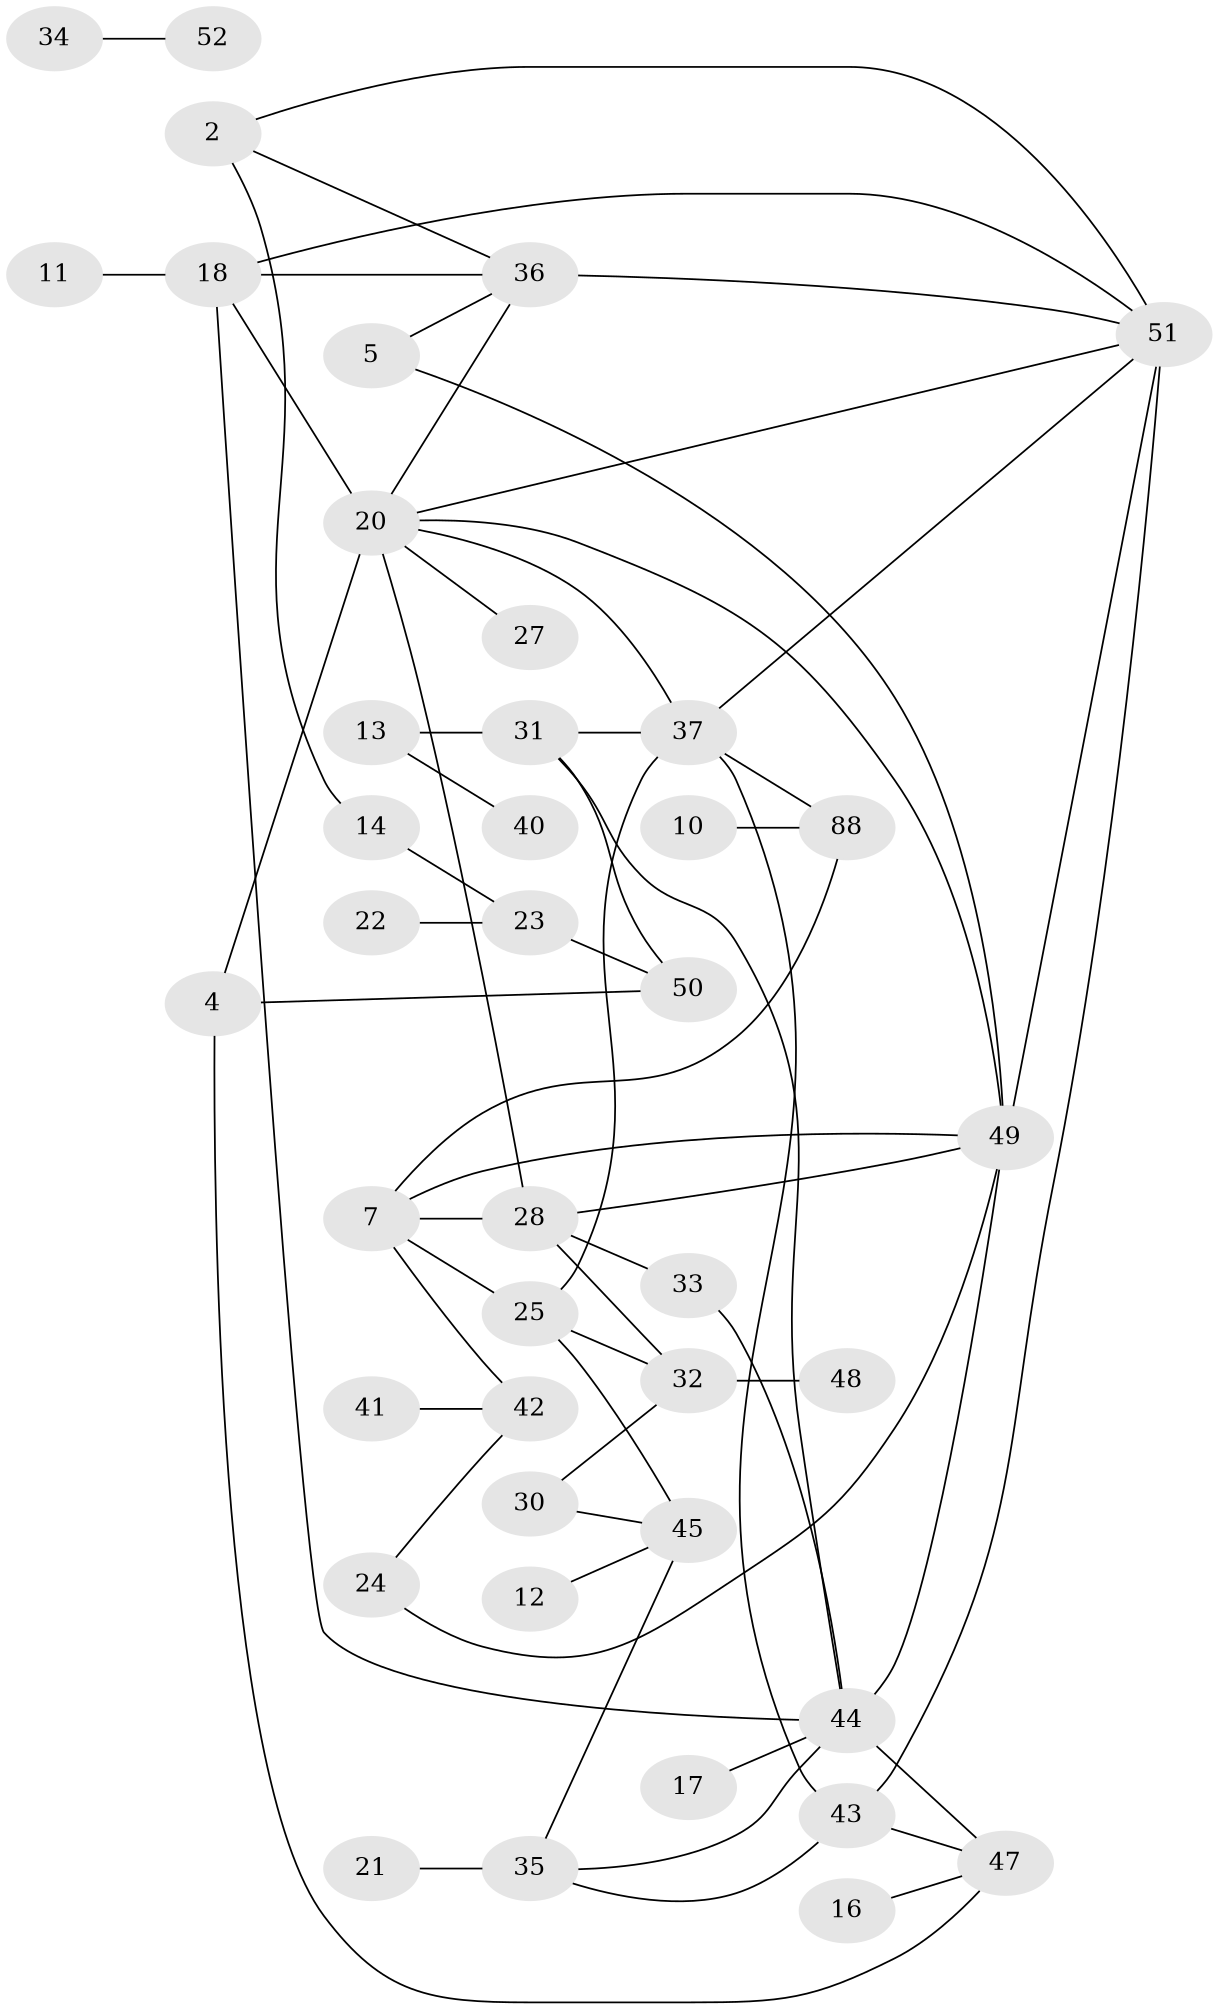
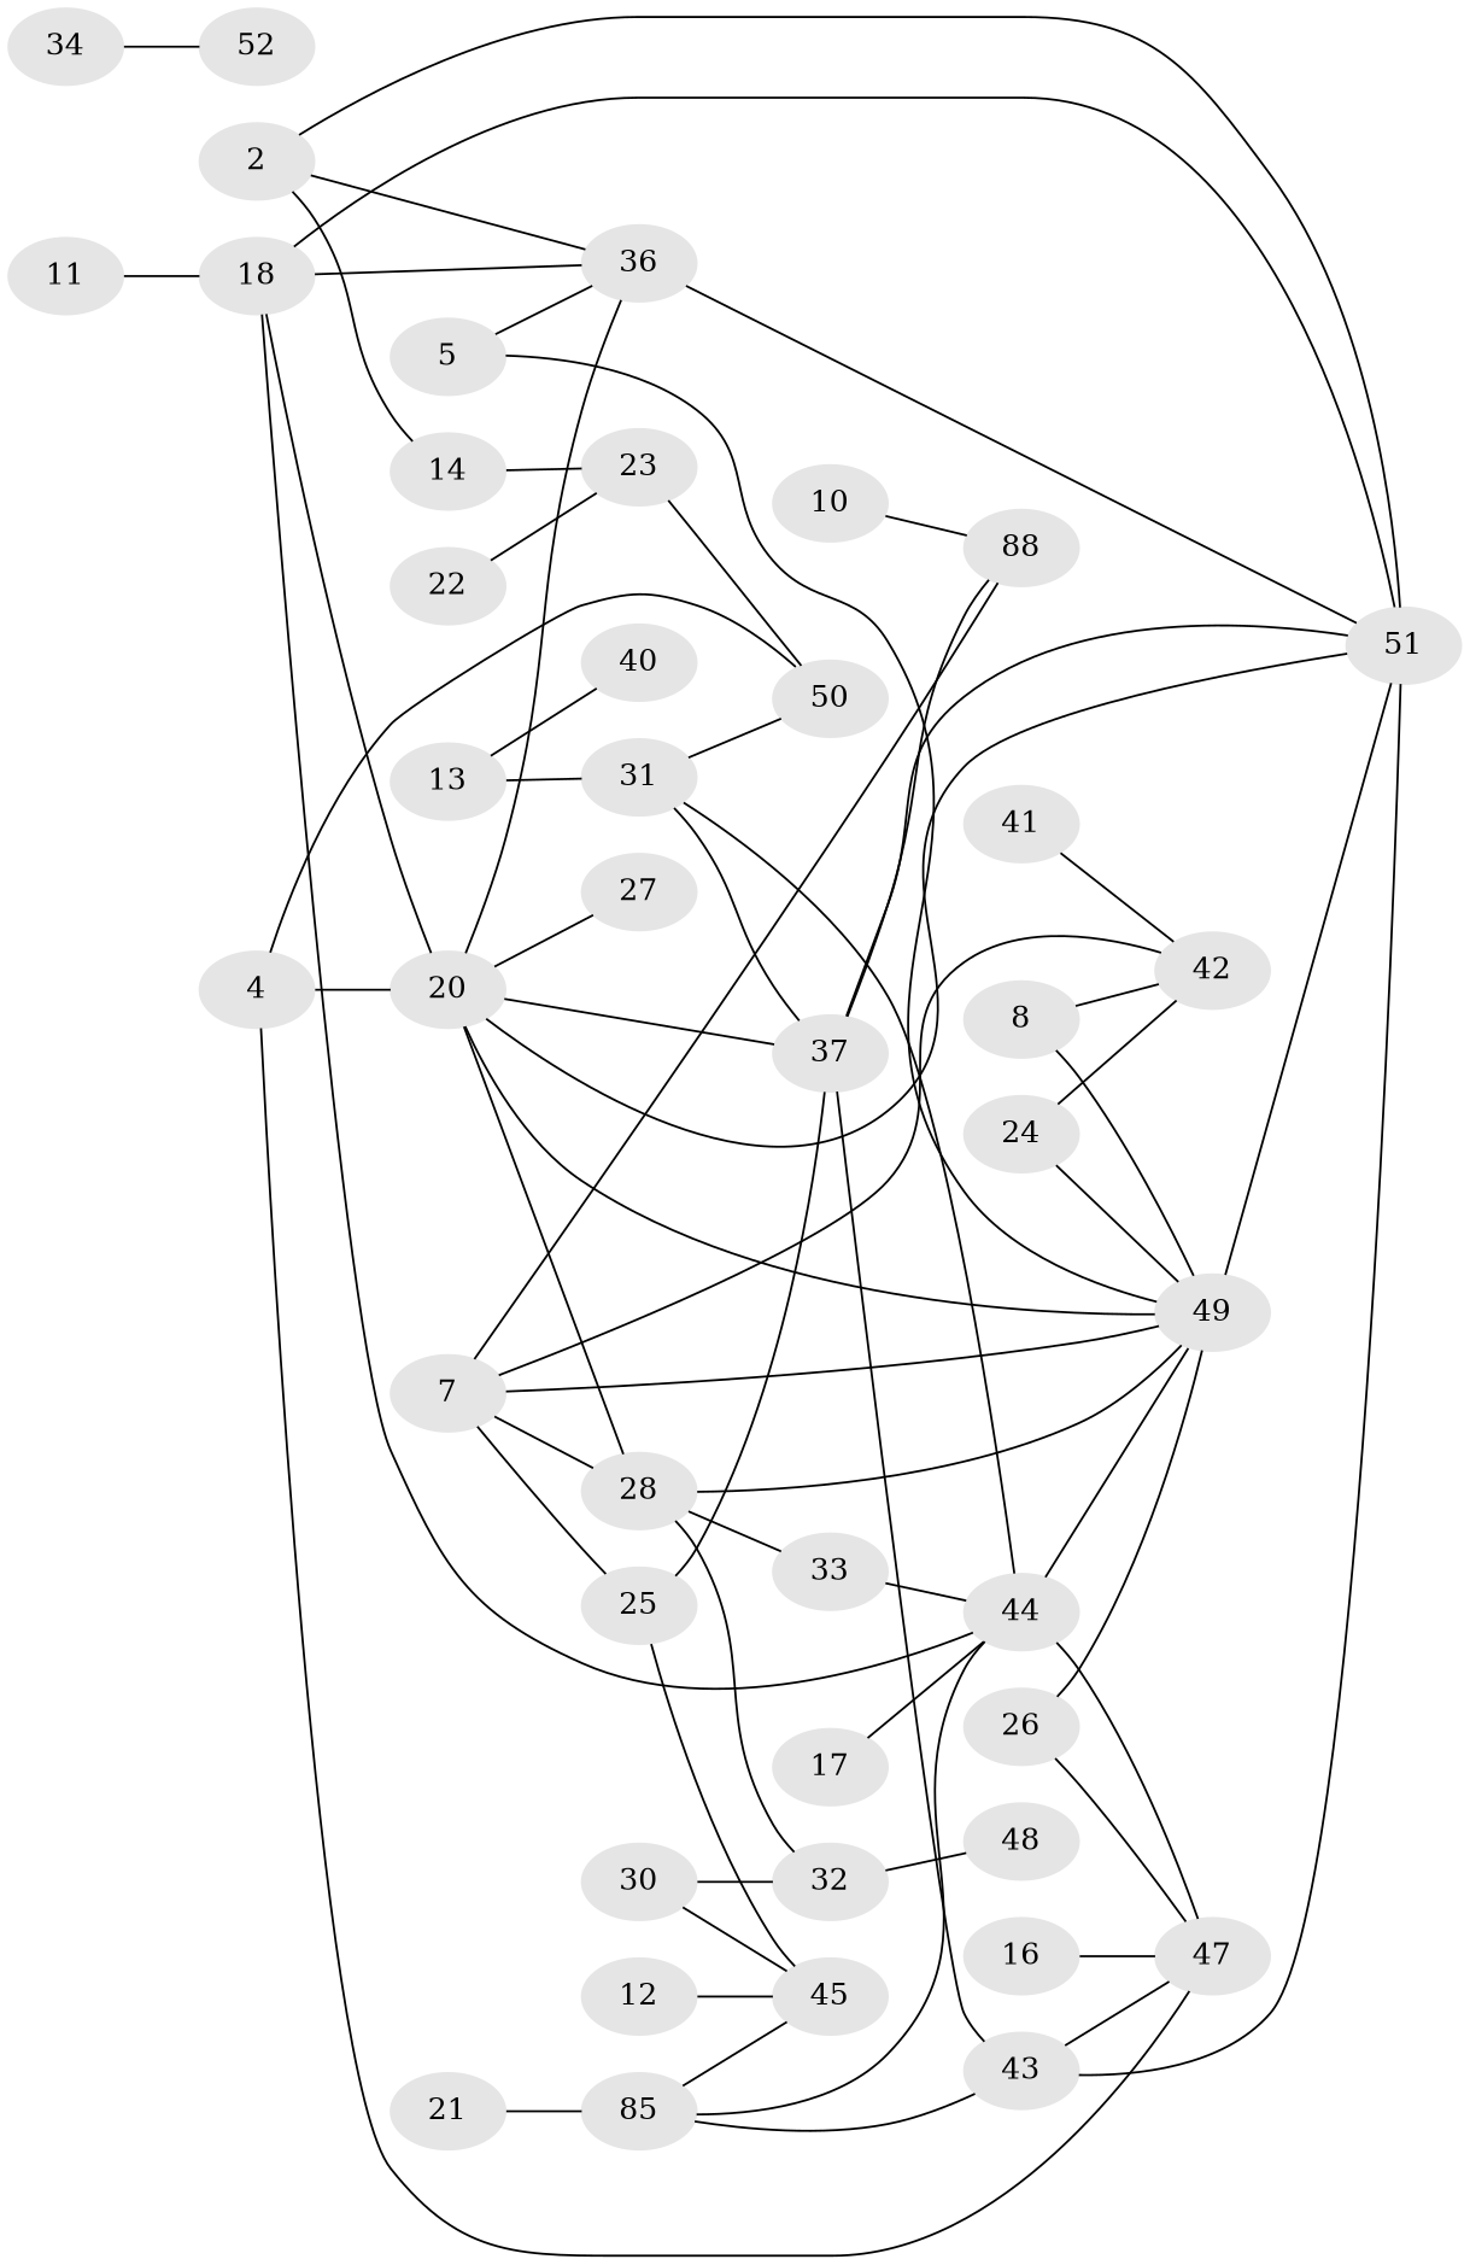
  graph {
    rankdir=LR
    node [color=gray90 style=filled]
    edge [weight=1.0]
    2
    14
    36
    51
    23
    4
    20
    47
    50
    49
    28
    27
    37
    5
    7
    25
    n17 [label=88]
    42
    45
    32
    33
+   8
    10
    11
    18
    44
    12
    13
    31
    40
    16
    17
    43
    21
-   35
+   35 [label=85]
    22
    24
    48
+   26
    30
    34
    52
    41
    2 -- 14
    2 -- 36
    2 -- 51
    14 -- 23
    36 -- 51
    23 -- 50
    4 -- 20
    4 -- 47
    4 -- 50
    20 -- 36
    20 -- 51
    20 -- 49
    20 -- 28
    20 -- 27
    20 -- 37
    49 -- 51
    28 -- 49
    28 -- 32 [weight=2.0]
    28 -- 33 [weight=2.0]
    37 -- 51
    37 -- n17
    37 -- 43
    5 -- 36
    5 -- 49
    7 -- 49
    7 -- 28
    7 -- 25
    7 -- n17
    7 -- 42
    25 -- 37
    25 -- 45
-   25 -- 32
    32 -- 48
    33 -- 44
+   8 -- 49
+   8 -- 42
    10 -- n17
    11 -- 18
    18 -- 36 [weight=2.0]
    18 -- 51
    18 -- 20
    18 -- 44
    44 -- 47
    44 -- 49
    12 -- 45
    13 -- 31
    13 -- 40
    31 -- 50
    31 -- 37
    31 -- 44
    16 -- 47
    17 -- 44
    43 -- 51
    43 -- 47
    21 -- 35
    35 -- 45
    35 -- 44
    35 -- 43
    22 -- 23
    24 -- 49
    24 -- 42
+   26 -- 47
+   26 -- 49
    30 -- 45
    30 -- 32
    34 -- 52 [weight=2.0]
    41 -- 42
  }
